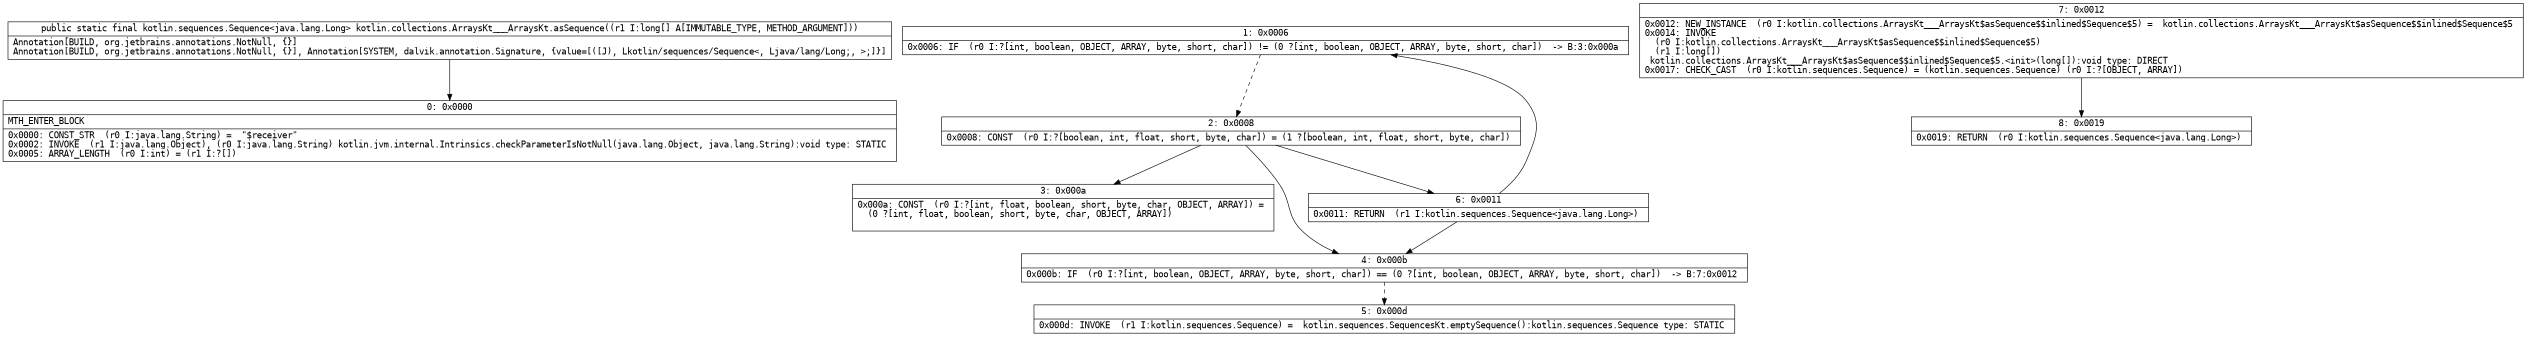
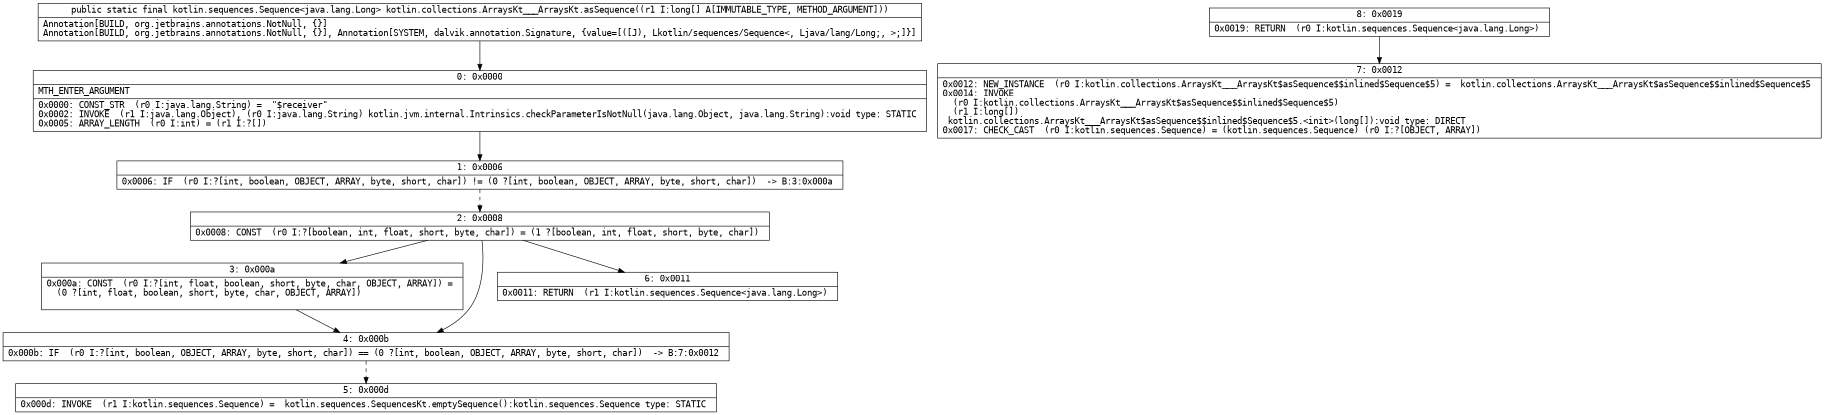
  digraph {
    fontname="DejaVu Sans Mono"
    node [fontname="DejaVu Sans Mono" shape=record]
    edge [fontname="DejaVu Sans Mono"]
-   n1 [label="{0\:\ 0x0000|MTH_ENTER_BLOCK\l|0x0000: CONST_STR  (r0 I:java.lang.String) =  \"$receiver\" \l0x0002: INVOKE  (r1 I:java.lang.Object), (r0 I:java.lang.String) kotlin.jvm.internal.Intrinsics.checkParameterIsNotNull(java.lang.Object, java.lang.String):void type: STATIC \l0x0005: ARRAY_LENGTH  (r0 I:int) = (r1 I:?[]) \l}"]
+   n1 [label="{0\:\ 0x0000|MTH_ENTER_ARGUMENT\l|0x0000: CONST_STR  (r0 I:java.lang.String) =  \"$receiver\" \l0x0002: INVOKE  (r1 I:java.lang.Object), (r0 I:java.lang.String) kotlin.jvm.internal.Intrinsics.checkParameterIsNotNull(java.lang.Object, java.lang.String):void type: STATIC \l0x0005: ARRAY_LENGTH  (r0 I:int) = (r1 I:?[]) \l}"]
    n2 [label="{1\:\ 0x0006|0x0006: IF  (r0 I:?[int, boolean, OBJECT, ARRAY, byte, short, char]) != (0 ?[int, boolean, OBJECT, ARRAY, byte, short, char])  \-\> B:3:0x000a \l}"]
    n3 [label="{2\:\ 0x0008|0x0008: CONST  (r0 I:?[boolean, int, float, short, byte, char]) = (1 ?[boolean, int, float, short, byte, char]) \l}"]
    n4 [label="{3\:\ 0x000a|0x000a: CONST  (r0 I:?[int, float, boolean, short, byte, char, OBJECT, ARRAY]) = \l  (0 ?[int, float, boolean, short, byte, char, OBJECT, ARRAY])\l \l}"]
    n5 [label="{4\:\ 0x000b|0x000b: IF  (r0 I:?[int, boolean, OBJECT, ARRAY, byte, short, char]) == (0 ?[int, boolean, OBJECT, ARRAY, byte, short, char])  \-\> B:7:0x0012 \l}"]
    n6 [label="{6\:\ 0x0011|0x0011: RETURN  (r1 I:kotlin.sequences.Sequence\<java.lang.Long\>) \l}"]
    n7 [label="{5\:\ 0x000d|0x000d: INVOKE  (r1 I:kotlin.sequences.Sequence) =  kotlin.sequences.SequencesKt.emptySequence():kotlin.sequences.Sequence type: STATIC \l}"]
    n8 [label="{7\:\ 0x0012|0x0012: NEW_INSTANCE  (r0 I:kotlin.collections.ArraysKt___ArraysKt$asSequence$$inlined$Sequence$5) =  kotlin.collections.ArraysKt___ArraysKt$asSequence$$inlined$Sequence$5 \l0x0014: INVOKE  \l  (r0 I:kotlin.collections.ArraysKt___ArraysKt$asSequence$$inlined$Sequence$5)\l  (r1 I:long[])\l kotlin.collections.ArraysKt___ArraysKt$asSequence$$inlined$Sequence$5.\<init\>(long[]):void type: DIRECT \l0x0017: CHECK_CAST  (r0 I:kotlin.sequences.Sequence) = (kotlin.sequences.Sequence) (r0 I:?[OBJECT, ARRAY]) \l}"]
    n9 [label="{8\:\ 0x0019|0x0019: RETURN  (r0 I:kotlin.sequences.Sequence\<java.lang.Long\>) \l}"]
    n10 [label="{public static final kotlin.sequences.Sequence\<java.lang.Long\> kotlin.collections.ArraysKt___ArraysKt.asSequence((r1 I:long[] A[IMMUTABLE_TYPE, METHOD_ARGUMENT]))  | Annotation[BUILD, org.jetbrains.annotations.NotNull, \{\}]\lAnnotation[BUILD, org.jetbrains.annotations.NotNull, \{\}], Annotation[SYSTEM, dalvik.annotation.Signature, \{value=[([J), Lkotlin\/sequences\/Sequence\<, Ljava\/lang\/Long;, \>;]\}]\l}"]
-   n6 -> n2
+   n1 -> n2
    n2 -> n3 [style=dashed]
    n3 -> n4
    n3 -> n5
    n3 -> n6
-   n6 -> n5
+   n4 -> n5
    n5 -> n7 [style=dashed]
-   n8 -> n9
+   n9 -> n8
    n10 -> n1
  }
